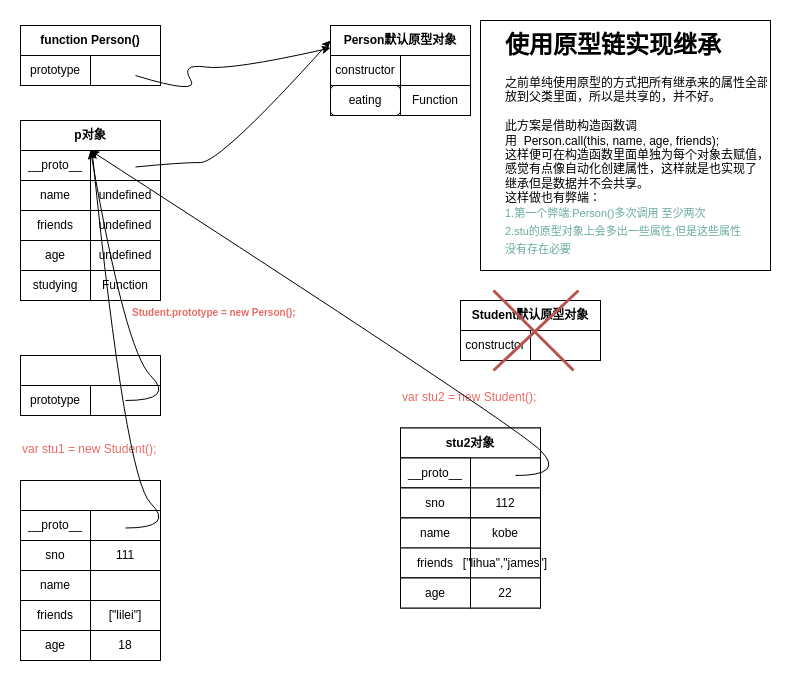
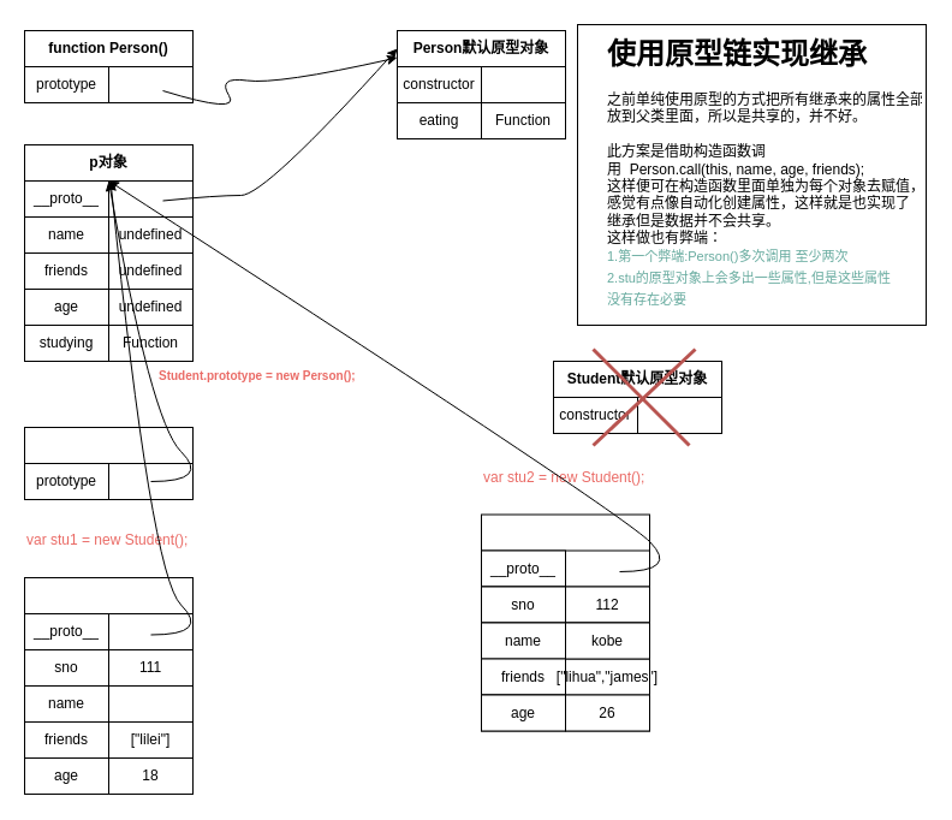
  <mxCell id="0" />
  <mxCell id="1" parent="0" />
  <mxCell id="2" value="" style="rounded=0;whiteSpace=wrap;html=1;fillColor=none;gradientColor=none;align=left;" parent="1" vertex="1"><mxGeometry x="20" y="25" width="140" height="60" as="geometry" /></mxCell>
  <mxCell id="3" value="&lt;b&gt;function Person()&lt;/b&gt;" style="rounded=0;whiteSpace=wrap;html=1;align=center;" parent="1" vertex="1"><mxGeometry x="20" y="25" width="140" height="30" as="geometry" /></mxCell>
  <mxCell id="4" value="" style="rounded=0;whiteSpace=wrap;html=1;align=center;" parent="1" vertex="1"><mxGeometry x="20" y="55" width="140" height="30" as="geometry" /></mxCell>
  <mxCell id="5" value="prototype" style="rounded=0;whiteSpace=wrap;html=1;" parent="1" vertex="1"><mxGeometry x="20" y="55" width="70" height="30" as="geometry" /></mxCell>
  <mxCell id="6" value="" style="rounded=0;whiteSpace=wrap;html=1;" parent="1" vertex="1"><mxGeometry x="90" y="55" width="70" height="30" as="geometry" /></mxCell>
  <mxCell id="7" value="" style="rounded=0;whiteSpace=wrap;html=1;fillColor=none;gradientColor=none;align=left;" parent="1" vertex="1"><mxGeometry x="20" y="120" width="140" height="60" as="geometry" /></mxCell>
  <mxCell id="8" value="&lt;b&gt;p对象&lt;/b&gt;" style="rounded=0;whiteSpace=wrap;html=1;align=center;" parent="1" vertex="1"><mxGeometry x="20" y="120" width="140" height="30" as="geometry" /></mxCell>
  <mxCell id="9" value="" style="rounded=0;whiteSpace=wrap;html=1;align=center;" parent="1" vertex="1"><mxGeometry x="20" y="150" width="140" height="150" as="geometry" /></mxCell>
  <mxCell id="10" value="__proto__" style="rounded=0;whiteSpace=wrap;html=1;" parent="1" vertex="1"><mxGeometry x="20" y="150" width="70" height="30" as="geometry" /></mxCell>
  <mxCell id="11" value="" style="rounded=0;whiteSpace=wrap;html=1;align=center;" parent="1" vertex="1"><mxGeometry x="20" y="180" width="140" height="30" as="geometry" /></mxCell>
  <mxCell id="12" value="name" style="rounded=0;whiteSpace=wrap;html=1;" parent="1" vertex="1"><mxGeometry x="20" y="180" width="70" height="30" as="geometry" /></mxCell>
  <mxCell id="13" value="undefined" style="rounded=0;whiteSpace=wrap;html=1;" parent="1" vertex="1"><mxGeometry x="90" y="180" width="70" height="30" as="geometry" /></mxCell>
  <mxCell id="14" value="" style="rounded=0;whiteSpace=wrap;html=1;fillColor=none;gradientColor=none;align=left;" parent="1" vertex="1"><mxGeometry x="20" y="355" width="140" height="60" as="geometry" /></mxCell>
  <mxCell id="15" value="" style="rounded=0;whiteSpace=wrap;html=1;align=center;" parent="1" vertex="1"><mxGeometry x="20" y="385" width="140" height="30" as="geometry" /></mxCell>
  <mxCell id="16" value="prototype" style="rounded=0;whiteSpace=wrap;html=1;" parent="1" vertex="1"><mxGeometry x="20" y="385" width="70" height="30" as="geometry" /></mxCell>
  <mxCell id="17" value="" style="rounded=0;whiteSpace=wrap;html=1;" parent="1" vertex="1"><mxGeometry x="90" y="385" width="70" height="30" as="geometry" /></mxCell>
  <mxCell id="18" value="" style="rounded=0;whiteSpace=wrap;html=1;fillColor=none;gradientColor=none;align=left;" parent="1" vertex="1"><mxGeometry x="20" y="480" width="140" height="60" as="geometry" /></mxCell>
  <mxCell id="19" value="" style="rounded=0;whiteSpace=wrap;html=1;align=center;" parent="1" vertex="1"><mxGeometry x="20" y="510" width="140" height="145" as="geometry" /></mxCell>
  <mxCell id="20" value="__proto__" style="rounded=0;whiteSpace=wrap;html=1;" parent="1" vertex="1"><mxGeometry x="20" y="510" width="70" height="30" as="geometry" /></mxCell>
  <mxCell id="21" value="" style="rounded=0;whiteSpace=wrap;html=1;align=center;" parent="1" vertex="1"><mxGeometry x="20" y="540" width="140" height="30" as="geometry" /></mxCell>
  <mxCell id="22" value="sno" style="rounded=0;whiteSpace=wrap;html=1;" parent="1" vertex="1"><mxGeometry x="20" y="540" width="70" height="30" as="geometry" /></mxCell>
  <mxCell id="23" value="111" style="rounded=0;whiteSpace=wrap;html=1;" parent="1" vertex="1"><mxGeometry x="90" y="540" width="70" height="30" as="geometry" /></mxCell>
  <mxCell id="24" style="edgeStyle=orthogonalEdgeStyle;rounded=0;orthogonalLoop=1;jettySize=auto;html=1;exitX=0.5;exitY=1;exitDx=0;exitDy=0;" parent="1" source="19" target="19" edge="1"><mxGeometry relative="1" as="geometry" /></mxCell>
  <mxCell id="25" value="" style="rounded=0;whiteSpace=wrap;html=1;fillColor=none;gradientColor=none;align=left;" parent="1" vertex="1"><mxGeometry x="330" y="25" width="140" height="60" as="geometry" /></mxCell>
  <mxCell id="26" value="&lt;b&gt;Person默认原型对象&lt;/b&gt;" style="rounded=0;whiteSpace=wrap;html=1;align=center;" parent="1" vertex="1"><mxGeometry x="330" y="25" width="140" height="30" as="geometry" /></mxCell>
  <mxCell id="27" value="" style="rounded=0;whiteSpace=wrap;html=1;align=center;" parent="1" vertex="1"><mxGeometry x="330" y="55" width="140" height="60" as="geometry" /></mxCell>
  <mxCell id="28" value="" style="rounded=0;whiteSpace=wrap;html=1;align=center;" parent="1" vertex="1"><mxGeometry x="330" y="55" width="140" height="30" as="geometry" /></mxCell>
  <mxCell id="29" value="" style="rounded=0;whiteSpace=wrap;html=1;align=center;" parent="1" vertex="1"><mxGeometry x="330" y="85" width="140" height="30" as="geometry" /></mxCell>
  <mxCell id="30" value="constructor" style="rounded=0;whiteSpace=wrap;html=1;" parent="1" vertex="1"><mxGeometry x="330" y="55" width="70" height="30" as="geometry" /></mxCell>
- <mxCell id="31" value="eating" style="whiteSpace=wrap;html=1;rounded=1;" parent="1" vertex="1"><mxGeometry x="330" y="85" width="70" height="30" as="geometry" /></mxCell>
+ <mxCell id="31" value="eating" style="rounded=0;whiteSpace=wrap;html=1;" parent="1" vertex="1"><mxGeometry x="330" y="85" width="70" height="30" as="geometry" /></mxCell>
  <mxCell id="32" value="Function" style="rounded=0;whiteSpace=wrap;html=1;" parent="1" vertex="1"><mxGeometry x="400" y="85" width="70" height="30" as="geometry" /></mxCell>
  <mxCell id="33" value="" style="rounded=0;whiteSpace=wrap;html=1;fillColor=none;gradientColor=none;align=left;" parent="1" vertex="1"><mxGeometry x="460" y="300" width="140" height="60" as="geometry" /></mxCell>
  <mxCell id="34" value="&lt;b&gt;Student默认原型对象&lt;/b&gt;" style="rounded=0;whiteSpace=wrap;html=1;align=center;" parent="1" vertex="1"><mxGeometry x="460" y="300" width="140" height="30" as="geometry" /></mxCell>
  <mxCell id="35" value="" style="rounded=0;whiteSpace=wrap;html=1;align=center;" parent="1" vertex="1"><mxGeometry x="460" y="330" width="140" height="25" as="geometry" /></mxCell>
  <mxCell id="36" value="" style="rounded=0;whiteSpace=wrap;html=1;align=center;" parent="1" vertex="1"><mxGeometry x="460" y="330" width="140" height="30" as="geometry" /></mxCell>
  <mxCell id="37" value="constructor" style="rounded=0;whiteSpace=wrap;html=1;" parent="1" vertex="1"><mxGeometry x="460" y="330" width="70" height="30" as="geometry" /></mxCell>
  <mxCell id="38" value="" style="rounded=0;whiteSpace=wrap;html=1;" parent="1" vertex="1"><mxGeometry x="530" y="330" width="70" height="30" as="geometry" /></mxCell>
  <mxCell id="39" value="" style="curved=1;endArrow=classic;html=1;entryX=0;entryY=0.75;entryDx=0;entryDy=0;" parent="1" target="26" edge="1"><mxGeometry width="50" height="50" relative="1" as="geometry"><mxPoint x="135" y="75" as="sourcePoint" /><mxPoint x="185" y="25" as="targetPoint" /><Array as="points"><mxPoint x="200" y="95" /><mxPoint x="180" y="63" /><mxPoint x="230" y="70" /></Array></mxGeometry></mxCell>
  <mxCell id="40" value="" style="curved=1;endArrow=classic;html=1;entryX=0;entryY=0.25;entryDx=0;entryDy=0;" parent="1" target="25" edge="1"><mxGeometry width="50" height="50" relative="1" as="geometry"><mxPoint x="135" y="166.5" as="sourcePoint" /><mxPoint x="260" y="154" as="targetPoint" /><Array as="points"><mxPoint x="180" y="162" /><mxPoint x="220" y="162" /></Array></mxGeometry></mxCell>
  <mxCell id="41" value="&lt;font style=&quot;font-size: 10px&quot; color=&quot;#ea6b66&quot;&gt;&lt;b&gt;Student.prototype = new Person();&lt;/b&gt;&lt;/font&gt;" style="text;html=1;direction=south;" parent="1" vertex="1"><mxGeometry x="130" y="297.5" width="175" height="30" as="geometry" /></mxCell>
  <mxCell id="42" value="&lt;font color=&quot;#ea6b66&quot;&gt;var stu1 = new Student();&lt;/font&gt;" style="text;html=1;" parent="1" vertex="1"><mxGeometry x="20" y="435" width="150" height="30" as="geometry" /></mxCell>
  <mxCell id="43" value="" style="endArrow=none;html=1;fillColor=#f8cecc;strokeColor=#b85450;strokeWidth=3;" parent="1" edge="1"><mxGeometry width="50" height="50" relative="1" as="geometry"><mxPoint x="493" y="370" as="sourcePoint" /><mxPoint x="578" y="290" as="targetPoint" /></mxGeometry></mxCell>
  <mxCell id="44" value="" style="endArrow=none;html=1;fillColor=#f8cecc;strokeColor=#b85450;strokeWidth=3;" parent="1" edge="1"><mxGeometry width="50" height="50" relative="1" as="geometry"><mxPoint x="573" y="370" as="sourcePoint" /><mxPoint x="493" y="290" as="targetPoint" /></mxGeometry></mxCell>
  <mxCell id="45" value="" style="rounded=0;whiteSpace=wrap;html=1;align=center;" parent="1" vertex="1"><mxGeometry x="20" y="240" width="140" height="30" as="geometry" /></mxCell>
  <mxCell id="46" value="" style="rounded=0;whiteSpace=wrap;html=1;align=center;" parent="1" vertex="1"><mxGeometry x="20" y="210" width="140" height="30" as="geometry" /></mxCell>
  <mxCell id="47" value="friends" style="rounded=0;whiteSpace=wrap;html=1;" parent="1" vertex="1"><mxGeometry x="20" y="210" width="70" height="30" as="geometry" /></mxCell>
  <mxCell id="48" value="undefined" style="rounded=0;whiteSpace=wrap;html=1;" parent="1" vertex="1"><mxGeometry x="90" y="210" width="70" height="30" as="geometry" /></mxCell>
  <mxCell id="49" value="age" style="rounded=0;whiteSpace=wrap;html=1;" parent="1" vertex="1"><mxGeometry x="20" y="240" width="70" height="30" as="geometry" /></mxCell>
  <mxCell id="50" value="undefined" style="rounded=0;whiteSpace=wrap;html=1;" parent="1" vertex="1"><mxGeometry x="90" y="240" width="70" height="30" as="geometry" /></mxCell>
  <mxCell id="51" value="" style="rounded=0;whiteSpace=wrap;html=1;align=center;" parent="1" vertex="1"><mxGeometry x="20" y="570" width="140" height="30" as="geometry" /></mxCell>
  <mxCell id="52" value="" style="rounded=0;whiteSpace=wrap;html=1;align=center;" parent="1" vertex="1"><mxGeometry x="20" y="600" width="140" height="30" as="geometry" /></mxCell>
  <mxCell id="53" value="name" style="rounded=0;whiteSpace=wrap;html=1;" parent="1" vertex="1"><mxGeometry x="20" y="570" width="70" height="30" as="geometry" /></mxCell>
  <mxCell id="54" value="friends" style="rounded=0;whiteSpace=wrap;html=1;" parent="1" vertex="1"><mxGeometry x="20" y="600" width="70" height="30" as="geometry" /></mxCell>
  <mxCell id="55" value="" style="rounded=0;whiteSpace=wrap;html=1;align=center;" parent="1" vertex="1"><mxGeometry x="20" y="630" width="140" height="30" as="geometry" /></mxCell>
  <mxCell id="56" value="[&quot;lilei&quot;]" style="rounded=0;whiteSpace=wrap;html=1;" parent="1" vertex="1"><mxGeometry x="90" y="600" width="70" height="30" as="geometry" /></mxCell>
  <mxCell id="57" value="age" style="rounded=0;whiteSpace=wrap;html=1;" parent="1" vertex="1"><mxGeometry x="20" y="630" width="70" height="30" as="geometry" /></mxCell>
  <mxCell id="58" value="18" style="rounded=0;whiteSpace=wrap;html=1;" parent="1" vertex="1"><mxGeometry x="90" y="630" width="70" height="30" as="geometry" /></mxCell>
  <mxCell id="59" value="" style="rounded=0;whiteSpace=wrap;html=1;fillColor=none;gradientColor=none;align=left;" parent="1" vertex="1"><mxGeometry x="400" y="427.5" width="140" height="60" as="geometry" /></mxCell>
- <mxCell id="60" value="&lt;b&gt;stu2对象&lt;/b&gt;" style="rounded=0;whiteSpace=wrap;html=1;align=center;" parent="1" vertex="1"><mxGeometry x="400" y="427.5" width="140" height="30" as="geometry" /></mxCell>
  <mxCell id="61" value="" style="rounded=0;whiteSpace=wrap;html=1;align=center;" parent="1" vertex="1"><mxGeometry x="400" y="457.5" width="140" height="145" as="geometry" /></mxCell>
  <mxCell id="62" value="__proto__" style="rounded=0;whiteSpace=wrap;html=1;" parent="1" vertex="1"><mxGeometry x="400" y="457.5" width="70" height="30" as="geometry" /></mxCell>
  <mxCell id="63" value="" style="rounded=0;whiteSpace=wrap;html=1;align=center;" parent="1" vertex="1"><mxGeometry x="400" y="487.5" width="140" height="30" as="geometry" /></mxCell>
  <mxCell id="64" value="sno" style="rounded=0;whiteSpace=wrap;html=1;" parent="1" vertex="1"><mxGeometry x="400" y="487.5" width="70" height="30" as="geometry" /></mxCell>
  <mxCell id="65" value="112" style="rounded=0;whiteSpace=wrap;html=1;" parent="1" vertex="1"><mxGeometry x="470" y="487.5" width="70" height="30" as="geometry" /></mxCell>
  <mxCell id="66" style="edgeStyle=orthogonalEdgeStyle;rounded=0;orthogonalLoop=1;jettySize=auto;html=1;exitX=0.5;exitY=1;exitDx=0;exitDy=0;" parent="1" source="61" target="61" edge="1"><mxGeometry relative="1" as="geometry" /></mxCell>
  <mxCell id="67" value="&lt;font color=&quot;#ea6b66&quot;&gt;var stu2 = new Student();&lt;/font&gt;" style="text;html=1;" parent="1" vertex="1"><mxGeometry x="400" y="382.5" width="150" height="30" as="geometry" /></mxCell>
  <mxCell id="68" value="" style="rounded=0;whiteSpace=wrap;html=1;align=center;" parent="1" vertex="1"><mxGeometry x="400" y="517.5" width="140" height="30" as="geometry" /></mxCell>
  <mxCell id="69" value="" style="rounded=0;whiteSpace=wrap;html=1;align=center;" parent="1" vertex="1"><mxGeometry x="400" y="547.5" width="140" height="30" as="geometry" /></mxCell>
  <mxCell id="70" value="name" style="rounded=0;whiteSpace=wrap;html=1;" parent="1" vertex="1"><mxGeometry x="400" y="517.5" width="70" height="30" as="geometry" /></mxCell>
  <mxCell id="71" value="friends" style="rounded=0;whiteSpace=wrap;html=1;" parent="1" vertex="1"><mxGeometry x="400" y="547.5" width="70" height="30" as="geometry" /></mxCell>
  <mxCell id="72" value="" style="rounded=0;whiteSpace=wrap;html=1;align=center;" parent="1" vertex="1"><mxGeometry x="400" y="577.5" width="140" height="30" as="geometry" /></mxCell>
  <mxCell id="73" value="[&quot;lihua&quot;,&quot;james&quot;]" style="rounded=0;whiteSpace=wrap;html=1;" parent="1" vertex="1"><mxGeometry x="470" y="547.5" width="70" height="30" as="geometry" /></mxCell>
  <mxCell id="74" value="kobe" style="rounded=0;whiteSpace=wrap;html=1;" parent="1" vertex="1"><mxGeometry x="470" y="517.5" width="70" height="30" as="geometry" /></mxCell>
  <mxCell id="75" value="age" style="rounded=0;whiteSpace=wrap;html=1;" parent="1" vertex="1"><mxGeometry x="400" y="577.5" width="70" height="30" as="geometry" /></mxCell>
- <mxCell id="76" value="22" style="rounded=0;whiteSpace=wrap;html=1;" parent="1" vertex="1"><mxGeometry x="470" y="577.5" width="70" height="30" as="geometry" /></mxCell>
+ <mxCell id="76" value="26" style="rounded=0;whiteSpace=wrap;html=1;" parent="1" vertex="1"><mxGeometry x="470" y="577.5" width="70" height="30" as="geometry" /></mxCell>
  <mxCell id="77" value="" style="curved=1;endArrow=classic;html=1;entryX=0.5;entryY=1;entryDx=0;entryDy=0;" parent="1" target="8" edge="1"><mxGeometry width="50" height="50" relative="1" as="geometry"><mxPoint x="515" y="475" as="sourcePoint" /><mxPoint x="565" y="425" as="targetPoint" /><Array as="points"><mxPoint x="565" y="475" /><mxPoint x="515" y="425" /></Array></mxGeometry></mxCell>
  <mxCell id="78" value="" style="rounded=0;whiteSpace=wrap;html=1;" parent="1" vertex="1"><mxGeometry x="480" y="20" width="290" height="250" as="geometry" /></mxCell>
  <mxCell id="79" value="&lt;h1&gt;使用原型链实现继承&lt;/h1&gt;&lt;div&gt;之前单纯使用原型的方式把所有继承来的属性全部放到父类里面，所以是共享的，并不好。&lt;/div&gt;&lt;div&gt;&lt;br&gt;&lt;/div&gt;&lt;div&gt;此方案是借助构造函数调用&lt;span style=&quot;font-family: &amp;#34;cascadia code&amp;#34; , , &amp;#34;consolas&amp;#34; , &amp;#34;courier new&amp;#34; , monospace , &amp;#34;consolas&amp;#34; , &amp;#34;courier new&amp;#34; , monospace ; white-space: pre&quot;&gt;&amp;nbsp; Person&lt;/span&gt;&lt;span style=&quot;font-family: &amp;#34;cascadia code&amp;#34; , , &amp;#34;consolas&amp;#34; , &amp;#34;courier new&amp;#34; , monospace , &amp;#34;consolas&amp;#34; , &amp;#34;courier new&amp;#34; , monospace ; white-space: pre&quot;&gt;.&lt;/span&gt;&lt;span style=&quot;font-family: &amp;#34;cascadia code&amp;#34; , , &amp;#34;consolas&amp;#34; , &amp;#34;courier new&amp;#34; , monospace , &amp;#34;consolas&amp;#34; , &amp;#34;courier new&amp;#34; , monospace ; white-space: pre&quot;&gt;call&lt;/span&gt;&lt;span style=&quot;font-family: &amp;#34;cascadia code&amp;#34; , , &amp;#34;consolas&amp;#34; , &amp;#34;courier new&amp;#34; , monospace , &amp;#34;consolas&amp;#34; , &amp;#34;courier new&amp;#34; , monospace ; white-space: pre&quot;&gt;(&lt;/span&gt;&lt;span style=&quot;font-family: &amp;#34;cascadia code&amp;#34; , , &amp;#34;consolas&amp;#34; , &amp;#34;courier new&amp;#34; , monospace , &amp;#34;consolas&amp;#34; , &amp;#34;courier new&amp;#34; , monospace ; white-space: pre&quot;&gt;this&lt;/span&gt;&lt;span style=&quot;font-family: &amp;#34;cascadia code&amp;#34; , , &amp;#34;consolas&amp;#34; , &amp;#34;courier new&amp;#34; , monospace , &amp;#34;consolas&amp;#34; , &amp;#34;courier new&amp;#34; , monospace ; white-space: pre&quot;&gt;,&lt;/span&gt;&lt;span style=&quot;font-family: &amp;#34;cascadia code&amp;#34; , , &amp;#34;consolas&amp;#34; , &amp;#34;courier new&amp;#34; , monospace , &amp;#34;consolas&amp;#34; , &amp;#34;courier new&amp;#34; , monospace ; white-space: pre&quot;&gt; name&lt;/span&gt;&lt;span style=&quot;font-family: &amp;#34;cascadia code&amp;#34; , , &amp;#34;consolas&amp;#34; , &amp;#34;courier new&amp;#34; , monospace , &amp;#34;consolas&amp;#34; , &amp;#34;courier new&amp;#34; , monospace ; white-space: pre&quot;&gt;,&lt;/span&gt;&lt;span style=&quot;font-family: &amp;#34;cascadia code&amp;#34; , , &amp;#34;consolas&amp;#34; , &amp;#34;courier new&amp;#34; , monospace , &amp;#34;consolas&amp;#34; , &amp;#34;courier new&amp;#34; , monospace ; white-space: pre&quot;&gt; age&lt;/span&gt;&lt;span style=&quot;font-family: &amp;#34;cascadia code&amp;#34; , , &amp;#34;consolas&amp;#34; , &amp;#34;courier new&amp;#34; , monospace , &amp;#34;consolas&amp;#34; , &amp;#34;courier new&amp;#34; , monospace ; white-space: pre&quot;&gt;,&lt;/span&gt;&lt;span style=&quot;font-family: &amp;#34;cascadia code&amp;#34; , , &amp;#34;consolas&amp;#34; , &amp;#34;courier new&amp;#34; , monospace , &amp;#34;consolas&amp;#34; , &amp;#34;courier new&amp;#34; , monospace ; white-space: pre&quot;&gt; friends);&lt;/span&gt;&lt;/div&gt;&lt;div&gt;&lt;span style=&quot;white-space: pre&quot;&gt;这样便可在构造函数里面单独为每个对象去赋值，&lt;/span&gt;&lt;/div&gt;&lt;div&gt;&lt;span style=&quot;white-space: pre&quot;&gt;感觉有点像自动化创建属性，这样就是也实现了&lt;/span&gt;&lt;/div&gt;&lt;div&gt;&lt;span style=&quot;white-space: pre&quot;&gt;继承但是数据并不会共享。&lt;/span&gt;&lt;/div&gt;&lt;div&gt;&lt;span style=&quot;white-space: pre&quot;&gt;这样做也有弊端：&lt;/span&gt;&lt;/div&gt;&lt;div style=&quot;font-size: 11px&quot;&gt;&lt;div style=&quot;line-height: 160% ; white-space: pre&quot;&gt;&lt;div&gt;&lt;font style=&quot;font-size: 11px&quot; color=&quot;#67ab9f&quot;&gt;1.第一个弊端:Person()多次调用 至少两次&lt;/font&gt;&lt;/div&gt;&lt;div&gt;&lt;font style=&quot;font-size: 11px&quot; color=&quot;#67ab9f&quot;&gt;2.stu的原型对象上会多出一些属性,但是这些属性&lt;/font&gt;&lt;/div&gt;&lt;div&gt;&lt;span&gt;&lt;font color=&quot;#67ab9f&quot;&gt;没有存在必要&lt;/font&gt;&lt;/span&gt;&lt;/div&gt;&lt;/div&gt;&lt;/div&gt;&lt;div style=&quot;color: rgb(191 , 199 , 213) ; background-color: rgb(41 , 45 , 62) ; font-family: &amp;#34;cascadia code&amp;#34; , , &amp;#34;consolas&amp;#34; , &amp;#34;courier new&amp;#34; , monospace , &amp;#34;consolas&amp;#34; , &amp;#34;courier new&amp;#34; , monospace ; font-size: 16px ; line-height: 22px ; white-space: pre&quot;&gt;&lt;div&gt;&lt;/div&gt;&lt;/div&gt;" style="text;html=1;strokeColor=none;fillColor=none;spacing=5;spacingTop=-20;whiteSpace=wrap;overflow=hidden;rounded=0;" parent="1" vertex="1"><mxGeometry x="500" y="25" width="270" height="240" as="geometry" /></mxCell>
  <mxCell id="80" value="" style="rounded=0;whiteSpace=wrap;html=1;align=center;" parent="1" vertex="1"><mxGeometry x="20" y="270" width="140" height="30" as="geometry" /></mxCell>
  <mxCell id="81" value="studying" style="rounded=0;whiteSpace=wrap;html=1;" parent="1" vertex="1"><mxGeometry x="20" y="270" width="70" height="30" as="geometry" /></mxCell>
  <mxCell id="82" value="Function" style="rounded=0;whiteSpace=wrap;html=1;" parent="1" vertex="1"><mxGeometry x="90" y="270" width="70" height="30" as="geometry" /></mxCell>
  <mxCell id="83" value="" style="curved=1;endArrow=classic;html=1;entryX=0.5;entryY=1;entryDx=0;entryDy=0;" parent="1" edge="1"><mxGeometry width="50" height="50" relative="1" as="geometry"><mxPoint x="125" y="400" as="sourcePoint" /><mxPoint x="90" y="150" as="targetPoint" /><Array as="points"><mxPoint x="175" y="400" /><mxPoint x="125" y="350" /></Array></mxGeometry></mxCell>
  <mxCell id="84" value="" style="curved=1;endArrow=classic;html=1;" parent="1" edge="1"><mxGeometry width="50" height="50" relative="1" as="geometry"><mxPoint x="125" y="527.5" as="sourcePoint" /><mxPoint x="91.533" y="150" as="targetPoint" /><Array as="points"><mxPoint x="175" y="527.5" /><mxPoint x="125" y="477.5" /></Array></mxGeometry></mxCell>
